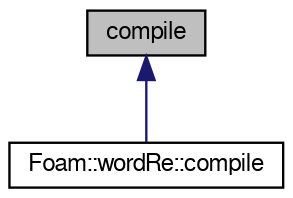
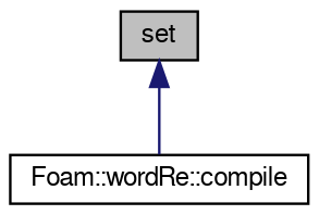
  digraph {
    rankdir=TB
    node [color=black fontname=FreeSans fontsize=10 shape=record]
-   n1 [fillcolor=grey75 fontcolor=black height=0.2 label=compile style=filled width=0.4]
+   n1 [fillcolor=grey75 fontcolor=black height=0.2 label=set style=filled width=0.4]
    n2 [height=0.2 label="Foam::wordRe::compile" width=0.4]
    n1 -> n2 [color=midnightblue dir=back fontname=FreeSans fontsize=10 labelfontname=FreeSans labelfontsize=10 style=solid]
  }
